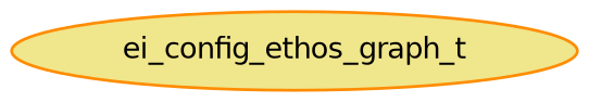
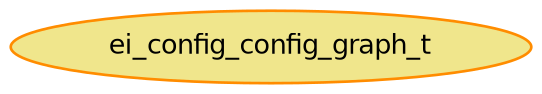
  digraph {
    rankdir=LR
-   n1 [color=darkorange fillcolor=khaki fontname=Helvetica fontsize=10 height=0.2 label=ei_config_ethos_graph_t shape=ellipse style=filled width=0.4]
+   n1 [color=darkorange fillcolor=khaki fontname=Helvetica fontsize=10 height=0.2 label=ei_config_config_graph_t shape=ellipse style=filled width=0.4]
  }
